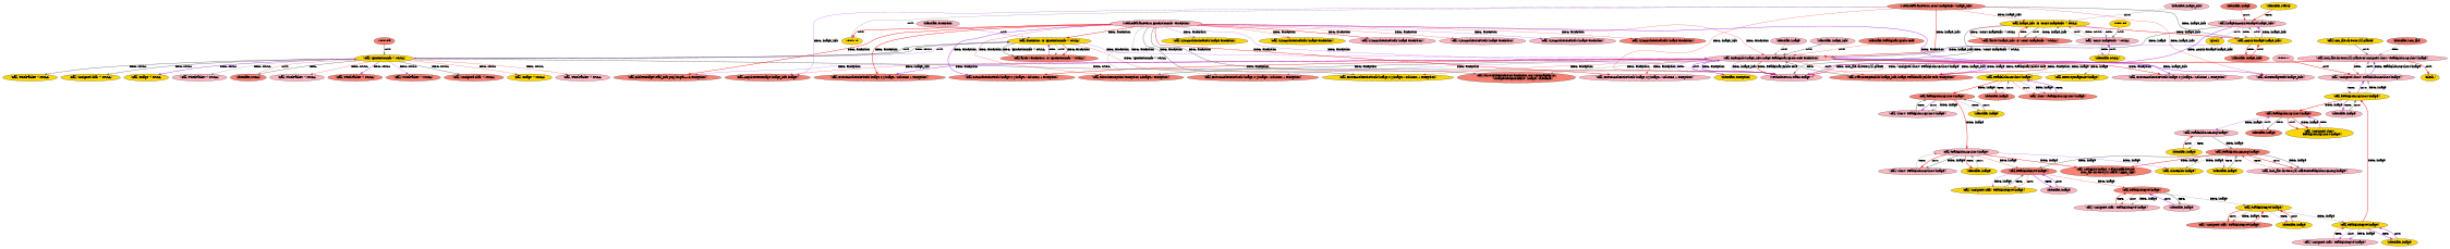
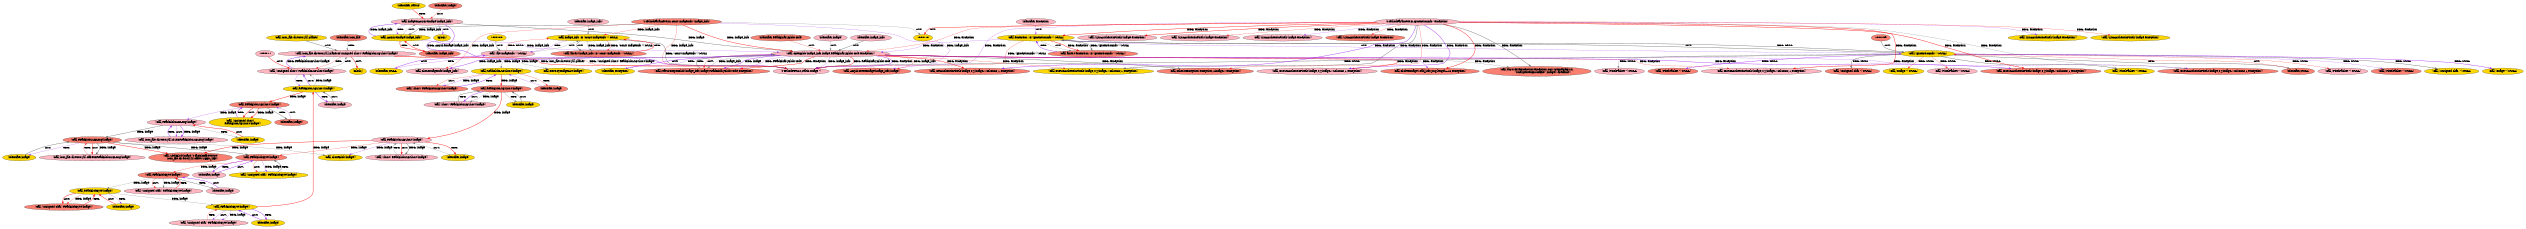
  digraph {
    node [fillcolor=gold style=filled]
    edge [color=red style=bold]
    n1 [fillcolor=lightpink label="(Call,icon_file.directory[i].planes=(unsigned short) ReadBlobLSBShort(image))"]
    n2 [fillcolor=lightpink label="(Call,(unsigned short) ReadBlobLSBShort(image))"]
    n3 [fillcolor=lightpink label="(MethodReturn,static Image *)"]
    n4 [label="(Block,)"]
    n5 [label="(Call,ReadBlobLSBShort(image))"]
    n6 [fillcolor=salmon label="(Call,ReadBlobLSBShort(image))"]
    n7 [fillcolor=lightpink label="(Identifier,image)"]
    n8 [fillcolor=lightpink label="(Call,ReadBlobLSBLong(image))"]
    n9 [label="(Call,(unsigned short)\n      ReadBlobLSBShort(image))"]
    n10 [fillcolor=salmon label="(Identifier,image)"]
    n11 [label="(Call,ReadBlobByte(image))"]
    n12 [fillcolor=lightpink label="(Call,(unsigned char) ReadBlobByte(image))"]
    n13 [label="(Identifier,image)"]
    n14 [label="(Call,ReadBlobByte(image))"]
    n15 [fillcolor=salmon label="(Call,(unsigned char) ReadBlobByte(image))"]
    n16 [label="(Identifier,image)"]
    n17 [fillcolor=salmon label="(Call,ReadBlobByte(image))"]
    n18 [fillcolor=lightpink label="(Call,(unsigned char) ReadBlobByte(image))"]
    n19 [fillcolor=lightpink label="(Identifier,image)"]
    n20 [fillcolor=salmon label="(Call,ReadBlobByte(image))"]
    n21 [fillcolor=lightpink label="(Identifier,image)"]
    n22 [label="(Call,(unsigned char) ReadBlobByte(image))"]
    n23 [fillcolor=lightpink label="(Call,ReadBlobLSBShort(image))"]
    n24 [fillcolor=salmon label="(Call,SeekBlob(image,(MagickOffsetType)\n      icon_file.directory[i].offset,SEEK_SET))"]
    n25 [fillcolor=lightpink label="(Call,(short) ReadBlobLSBShort(image))"]
    n26 [label="(Identifier,image)"]
    n27 [label="(Call,CloseBlob(image))"]
    n28 [fillcolor=salmon label="(Call,ReadBlobLSBShort(image))"]
    n29 [label="(Identifier,image)"]
    n30 [fillcolor=lightpink label="(Call,(short) ReadBlobLSBShort(image))"]
    n31 [label="(Call,ReadBlobLSBShort(image))"]
    n32 [fillcolor=salmon label="(Identifier,image)"]
    n33 [fillcolor=salmon label="(Call,(short) ReadBlobLSBShort(image))"]
    n34 [fillcolor=lightpink label="(Call,OpenBlob(image_info,image,ReadBinaryBlobMode,exception))"]
    n35 [label="(Call,QueueAuthenticPixels(image,0,y,image->columns,1,exception))"]
    n36 [fillcolor=salmon label="(Call,ThrowFileException(exception,CorruptImageError,\n              \"UnexpectedEndOfFile\",image->filename))"]
    n37 [fillcolor=lightpink label="(Call,QueueAuthenticPixels(image,0,y,image->columns,1,exception))"]
    n38 [fillcolor=salmon label="(Call,QueueAuthenticPixels(image,0,y,image->columns,1,exception))"]
    n39 [fillcolor=salmon label="(Call,GetAuthenticPixels(image,0,y,image->columns,1,exception))"]
    n40 [fillcolor=salmon label="(Call,InheritException(exception,&image->exception))"]
    n41 [fillcolor=lightpink label="(Call,QueueAuthenticPixels(image,0,y,image->columns,1,exception))"]
    n42 [label="(Call,DestroyImageList(image))"]
    n43 [label="(Identifier,exception)"]
    n44 [fillcolor=salmon label="(Call,status=OpenBlob(image_info,image,ReadBinaryBlobMode,exception))"]
    n45 [fillcolor=salmon label="(Call,BlobToImage(read_info,png,length+16,exception))"]
    n46 [fillcolor=salmon label="(Call,QueueAuthenticPixels(image,0,y,image->columns,1,exception))"]
    n47 [fillcolor=lightpink label="(Call,CloneImageInfo(image_info))"]
    n48 [fillcolor=salmon label="(Call,AcquireNextImage(image_info,image))"]
    n49 [label="(Call,AcquireImage(image_info))"]
    n50 [fillcolor=lightpink label="(Call,image=AcquireImage(image_info))"]
    n51 [fillcolor=salmon label="(Identifier,image_info)"]
    n52 [label="(Block,)"]
    n53 [label="(Call,image_info != (const ImageInfo *) NULL)"]
-   n54 [fillcolor=lightpink label="(Call,(const ImageInfo *) NULL)"]
+   n54 [fillcolor=lightpink label="(Call,(file ImageInfo *) NULL)"]
    n55 [fillcolor=salmon label="(Call,assert(image_info != (const ImageInfo *) NULL))"]
    n56 [label="(Identifier,NULL)"]
    n57 [fillcolor=salmon label="(MethodParameterIn,const ImageInfo *image_info)"]
    1000113
    n59 [label="(Call,(ExceptionInfo *) NULL)"]
    n60 [label="(Call,exception != (ExceptionInfo *) NULL)"]
    n61 [fillcolor=lightpink label="(Call,(PixelPacket *) NULL)"]
    n62 [fillcolor=salmon label="(Call,(PixelPacket *) NULL)"]
    n63 [fillcolor=salmon label="(Call,(unsigned char *) NULL)"]
    n64 [label="(Call,(Image *) NULL)"]
    n65 [fillcolor=lightpink label="(Call,(PixelPacket *) NULL)"]
    n66 [label="(Call,(PixelPacket *) NULL)"]
    n67 [fillcolor=salmon label="(Identifier,NULL)"]
    n68 [fillcolor=lightpink label="(Call,(PixelPacket *) NULL)"]
    n69 [fillcolor=salmon label="(Call,(PixelPacket *) NULL)"]
    n70 [label="(Call,(unsigned char *) NULL)"]
    n71 [label="(Call,(Image *) NULL)"]
    n72 [fillcolor=salmon label="(Call,assert(exception != (ExceptionInfo *) NULL))"]
    n73 [fillcolor=lightpink label="(MethodParameterIn,ExceptionInfo *exception)"]
    n74 [label="(Call,SyncAuthenticPixels(image,exception))"]
    n75 [label="(Call,SyncAuthenticPixels(image,exception))"]
    n76 [fillcolor=lightpink label="(Call,SyncAuthenticPixels(image,exception))"]
    n77 [fillcolor=lightpink label="(Call,SyncAuthenticPixels(image,exception))"]
    n78 [fillcolor=lightpink label="(Call,SyncAuthenticPixels(image,exception))"]
    n79 [fillcolor=salmon label="(Call,SyncAuthenticPixels(image,exception))"]
    n80 [fillcolor=salmon label="(Call,ReadBlobLSBLong(image))"]
    n81 [label="(Identifier,image)"]
    n82 [fillcolor=lightpink label="(Call,icon_file.directory[i].offset=ReadBlobLSBLong(image))"]
+   n83 [fillcolor=lightpink label="(Call,icon_file.directory[i].size=ReadBlobLSBLong(image))"]
    n84 [label="(Identifier,image)"]
    n85 [fillcolor=salmon label="(Identifier,ReadBinaryBlobMode)"]
    n86 [fillcolor=lightpink label="(Identifier,image)"]
    n87 [fillcolor=lightpink label="(Identifier,image_info)"]
    n88 [fillcolor=lightpink label="(Identifier,image_info)"]
    n89 [label="(Identifier,status)"]
    n90 [label="(Call,icon_file.directory[i].planes)"]
    n91 [fillcolor=lightpink label="(Identifier,exception)"]
    n92 [fillcolor=salmon label="(Identifier,image)"]
    n93 [fillcolor=salmon label="(Identifier,icon_file)"]
    1000311 [fillcolor=lightpink]
    1000138
    1000159 [fillcolor=salmon]
    n1 -> n2 [label="CFG: " style=solid]
    n1 -> n3 [label="DDG: (unsigned short) ReadBlobLSBShort(image)" style=solid]
    n1 -> n3 [label="DDG: icon_file.directory[i].planes"]
    n1 -> n4 [label="AST: "]
    n2 -> n1 [color=gray40 label="AST: " style=solid]
    n2 -> n1 [color=purple label="DDG: ReadBlobLSBShort(image)"]
    n2 -> n5 [color=purple label="CFG: " style=solid]
    n5 -> n2 [color=purple label="AST: "]
    n5 -> n2 [color=gray40 label="DDG: image" style=solid]
    n5 -> n6 [label="DDG: image"]
    n5 -> n7 [color=purple label="CFG: "]
    n6 -> n8 [color=purple label="DDG: image" style=solid]
    n6 -> n9 [label="AST: "]
    n6 -> n9 [label="DDG: image"]
    n6 -> n10 [color=gray40 label="CFG: "]
    n7 -> n5 [color=gray40 label="AST: "]
    n8 -> n80 [color=gray40 label="DDG: image"]
+   n8 -> n83 [color=purple label="AST: " style=solid]
+   n8 -> n83 [color=purple label="DDG: image"]
    n8 -> n84 [color=gray40 label="CFG: " style=solid]
    n9 -> n6 [color=purple label="CFG: "]
    n10 -> n6 [color=purple label="AST: " style=solid]
    n11 -> n5 [label="DDG: image"]
    n11 -> n12 [color=purple label="AST: " style=solid]
    n11 -> n12 [color=purple label="DDG: image" style=solid]
    n11 -> n13 [color=purple label="CFG: "]
    n12 -> n11 [label="CFG: " style=solid]
    n13 -> n11 [color=purple label="AST: "]
    n14 -> n11 [color=gray40 label="DDG: image" style=solid]
    n14 -> n15 [label="AST: "]
    n14 -> n15 [label="DDG: image" style=solid]
    n14 -> n16 [color=purple label="CFG: " style=solid]
    n15 -> n14 [label="CFG: "]
    n16 -> n14 [label="AST: "]
    n17 -> n14 [color=gray40 label="DDG: image" style=solid]
    n17 -> n18 [label="AST: " style=solid]
    n17 -> n18 [color=gray40 label="DDG: image" style=solid]
    n17 -> n19 [color=gray40 label="CFG: "]
    n18 -> n17 [label="CFG: "]
    n19 -> n17 [color=purple label="AST: "]
    n20 -> n17 [label="DDG: image" style=solid]
    n20 -> n21 [color=purple label="CFG: "]
    n20 -> n22 [label="AST: " style=solid]
    n20 -> n22 [color=purple label="DDG: image" style=solid]
    n21 -> n20 [color=purple label="AST: "]
    n22 -> n20 [color=gray40 label="CFG: "]
    n23 -> n20 [label="DDG: image" style=solid]
    n23 -> n24 [label="DDG: image"]
    n23 -> n25 [label="AST: "]
    n23 -> n25 [color=gray40 label="DDG: image"]
    n23 -> n26 [label="CFG: "]
    n23 -> n27 [color=purple label="DDG: image" style=solid]
    n25 -> n23 [color=gray40 label="CFG: " style=solid]
    n26 -> n23 [color=gray40 label="AST: " style=solid]
    n28 -> n23 [label="DDG: image"]
    n28 -> n29 [color=gray40 label="CFG: " style=solid]
    n28 -> n30 [color=purple label="AST: "]
    n28 -> n30 [color=gray40 label="DDG: image" style=solid]
    n29 -> n28 [color=gray40 label="AST: "]
    n30 -> n28 [color=gray40 label="CFG: "]
    n31 -> n28 [label="DDG: image"]
    n31 -> n32 [label="CFG: " style=solid]
    n31 -> n33 [label="AST: " style=solid]
    n31 -> n33 [color=purple label="DDG: image" style=solid]
    n32 -> n31 [color=purple label="AST: " style=solid]
    n33 -> n31 [color=purple label="CFG: "]
    n34 -> n3 [label="DDG: ReadBinaryBlobMode"]
    n34 -> n3 [color=purple label="DDG: exception"]
    n34 -> n3 [color=purple label="DDG: image_info" style=solid]
    n34 -> n31 [color=gray40 label="DDG: image" style=solid]
    n34 -> n35 [label="DDG: exception" style=solid]
    n34 -> n36 [color=gray40 label="DDG: exception" style=solid]
    n34 -> n37 [label="DDG: exception" style=solid]
    n34 -> n38 [color=purple label="DDG: exception"]
    n34 -> n39 [label="DDG: exception"]
    n34 -> n40 [color=gray40 label="DDG: exception"]
    n34 -> n41 [label="DDG: exception"]
    n34 -> n42 [color=gray40 label="DDG: image" style=solid]
    n34 -> n43 [color=purple label="CFG: " style=solid]
    n34 -> n44 [label="AST: " style=solid]
    n34 -> n44 [color=gray40 label="DDG: image_info" style=solid]
    n34 -> n44 [color=purple label="DDG: image"]
    n34 -> n44 [color=purple label="DDG: ReadBinaryBlobMode" style=solid]
    n34 -> n44 [label="DDG: exception"]
    n34 -> n45 [color=purple label="DDG: exception" style=solid]
    n34 -> n46 [color=purple label="DDG: exception" style=solid]
    n34 -> n47 [color=purple label="DDG: image_info"]
    n34 -> n48 [label="DDG: image_info" style=solid]
    n43 -> n34 [color=purple label="AST: "]
    n44 -> n34 [color=gray40 label="CFG: "]
    n49 -> n34 [color=purple label="DDG: image_info" style=solid]
    n49 -> n50 [color=gray40 label="AST: " style=solid]
    n49 -> n50 [color=purple label="DDG: image_info"]
    n49 -> n51 [label="CFG: "]
    n50 -> n3 [color=purple label="DDG: AcquireImage(image_info)"]
    n50 -> n34 [color=gray40 label="DDG: image"]
    n50 -> n49 [color=purple label="CFG: " style=solid]
    n50 -> n52 [color=purple label="AST: " style=solid]
    n51 -> n49 [label="AST: "]
    n53 -> n3 [color=gray40 label="DDG: (const ImageInfo *) NULL"]
-   n53 -> n49 [label="DDG: image_info"]
    n53 -> n54 [color=purple label="CFG: " style=solid]
    n53 -> n55 [color=gray40 label="AST: "]
    n53 -> n55 [color=gray40 label="DDG: image_info" style=solid]
    n53 -> n55 [label="DDG: (const ImageInfo *) NULL" style=solid]
    n54 -> n53 [color=gray40 label="AST: " style=solid]
    n54 -> n53 [label="DDG: NULL" style=solid]
    n54 -> n56 [color=purple label="CFG: " style=solid]
    n55 -> n53 [label="CFG: "]
    n56 -> n54 [color=purple label="AST: "]
    n57 -> n3 [label="DDG: image_info" style=solid]
    n57 -> n34 [label="DDG: image_info"]
    n57 -> n47 [label="DDG: image_info" style=solid]
    n57 -> n48 [color=purple label="DDG: image_info" style=solid]
    n57 -> n49 [color=gray40 label="DDG: image_info"]
    n57 -> n53 [label="DDG: image_info" style=solid]
    n57 -> 1000113 [color=gray40 label="AST: " style=solid]
    n59 -> n3 [color=gray40 label="DDG: NULL"]
    n59 -> n60 [color=gray40 label="AST: "]
    n59 -> n60 [color=gray40 label="DDG: NULL"]
    n59 -> n61 [color=gray40 label="DDG: NULL" style=solid]
    n59 -> n62 [color=purple label="DDG: NULL"]
    n59 -> n63 [color=gray40 label="DDG: NULL"]
    n59 -> n64 [label="DDG: NULL" style=solid]
    n59 -> n65 [label="DDG: NULL" style=solid]
    n59 -> n66 [color=gray40 label="DDG: NULL"]
    n59 -> n67 [color=gray40 label="CFG: "]
    n59 -> n68 [label="DDG: NULL" style=solid]
    n59 -> n69 [color=purple label="DDG: NULL" style=solid]
    n59 -> n70 [color=gray40 label="DDG: NULL"]
    n59 -> n71 [color=purple label="DDG: NULL"]
    n60 -> n3 [label="DDG: (ExceptionInfo *) NULL" style=solid]
    n60 -> n34 [color=purple label="DDG: exception" style=solid]
    n60 -> n59 [color=purple label="AST: " style=solid]
    n60 -> n72 [color=gray40 label="AST: " style=solid]
    n60 -> n72 [label="DDG: exception"]
    n60 -> n72 [color=gray40 label="DDG: (ExceptionInfo *) NULL"]
    n67 -> n59 [label="AST: " style=solid]
    n72 -> n60 [color=purple label="CFG: "]
    n73 -> n3 [color=purple label="DDG: exception" style=solid]
    n73 -> n34 [label="DDG: exception" style=solid]
    n73 -> n35 [color=gray40 label="DDG: exception"]
    n73 -> n36 [color=gray40 label="DDG: exception"]
    n73 -> n37 [label="DDG: exception"]
    n73 -> n38 [label="DDG: exception"]
    n73 -> n39 [color=purple label="DDG: exception"]
    n73 -> n40 [label="DDG: exception" style=solid]
    n73 -> n41 [color=purple label="DDG: exception"]
    n73 -> n45 [label="DDG: exception"]
    n73 -> n46 [color=gray40 label="DDG: exception" style=solid]
    n73 -> 1000113 [label="AST: "]
    n73 -> n60 [label="DDG: exception"]
    n73 -> n74 [color=purple label="DDG: exception" style=solid]
    n73 -> n75 [label="DDG: exception" style=solid]
    n73 -> n76 [label="DDG: exception"]
    n73 -> n77 [label="DDG: exception" style=solid]
    n73 -> n78 [color=purple label="DDG: exception" style=solid]
    n73 -> n79 [label="DDG: exception" style=solid]
    n80 -> n20 [color=gray40 label="DDG: image"]
    n80 -> n24 [label="DDG: image"]
    n80 -> n27 [color=gray40 label="DDG: image" style=solid]
    n80 -> n81 [color=purple label="CFG: " style=solid]
    n80 -> n82 [label="AST: "]
    n80 -> n82 [color=gray40 label="DDG: image"]
    n81 -> n80 [color=gray40 label="AST: "]
    n82 -> n80 [label="CFG: " style=solid]
+   n83 -> n8 [color=purple label="CFG: "]
    n84 -> n8 [label="AST: "]
    n85 -> n34 [label="AST: " style=solid]
    n86 -> n34 [color=gray40 label="AST: " style=solid]
    n87 -> n53 [color=gray40 label="AST: " style=solid]
    n88 -> n34 [color=gray40 label="AST: "]
    n89 -> n50 [label="CFG: "]
    n90 -> n1 [color=gray40 label="AST: "]
    n91 -> n60 [color=purple label="AST: " style=solid]
    n92 -> n50 [label="AST: " style=solid]
    n93 -> n1 [color=gray40 label="CFG: " style=solid]
    1000311 -> n2 [label="AST: "]
    1000138 -> n54 [color=gray40 label="AST: "]
    1000159 -> n59 [color=gray40 label="AST: "]
  }
